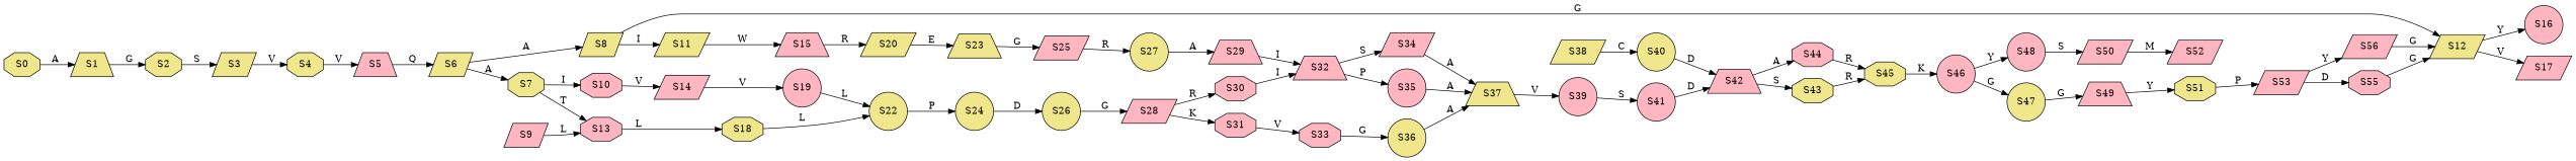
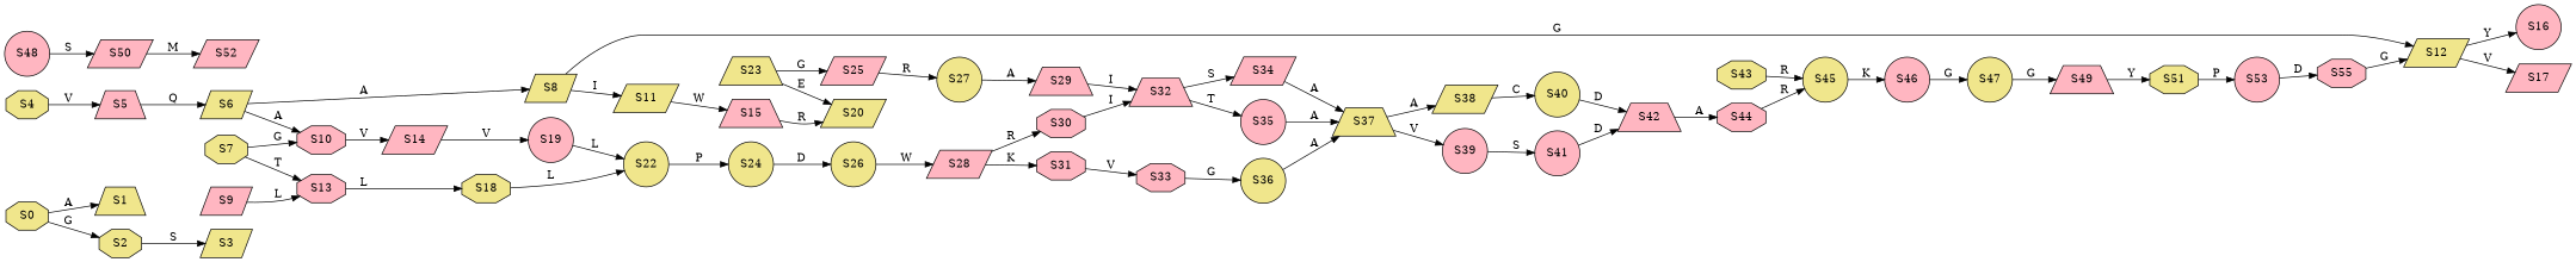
  strict digraph {
    rankdir=LR
    node [fillcolor=lightpink shape=parallelogram style=filled]
    S0 [fillcolor=khaki shape=octagon]
    S1 [fillcolor=khaki shape=trapezium]
    S2 [fillcolor=khaki shape=octagon]
    S3 [fillcolor=khaki]
    S4 [fillcolor=khaki shape=octagon]
    S5 [shape=trapezium]
    S6 [fillcolor=khaki]
    S7 [fillcolor=khaki shape=octagon]
    S8 [fillcolor=khaki]
    S10 [shape=octagon]
    S13 [shape=octagon]
    S11 [fillcolor=khaki]
    S12 [fillcolor=khaki]
    S9
    S14
    S15 [shape=trapezium]
    S16 [shape=circle]
    S17
    S18 [fillcolor=khaki shape=octagon]
    S19 [shape=circle]
    S20 [fillcolor=khaki]
    S22 [fillcolor=khaki shape=circle]
    S23 [fillcolor=khaki shape=trapezium]
    S24 [fillcolor=khaki shape=circle]
    S25
    S26 [fillcolor=khaki shape=circle]
    S27 [fillcolor=khaki shape=circle]
    S28
    S29 [shape=trapezium]
    S30 [shape=octagon]
    S31 [shape=octagon]
    S32 [shape=trapezium]
    S33 [shape=octagon]
    S34
    S35 [shape=circle]
    S36 [fillcolor=khaki shape=circle]
    S37 [fillcolor=khaki shape=trapezium]
    S38 [fillcolor=khaki]
    S39 [shape=circle]
    S40 [fillcolor=khaki shape=circle]
    S41 [shape=circle]
    S42 [shape=trapezium]
    S43 [fillcolor=khaki shape=octagon]
    S44 [shape=octagon]
-   S45 [fillcolor=khaki shape=octagon]
+   S45 [fillcolor=khaki shape=circle]
    S46 [shape=circle]
    S47 [fillcolor=khaki shape=circle]
    S48 [shape=circle]
    S49 [shape=trapezium]
    S50
    S51 [fillcolor=khaki shape=octagon]
    S52
-   S53
+   S53 [shape=circle]
    S55 [shape=octagon]
-   S56
    S0 -> S1 [label=A]
-   S1 -> S2 [label=G]
+   S0 -> S2 [label=G]
    S2 -> S3 [label=S]
-   S3 -> S4 [label=V]
    S4 -> S5 [label=V]
    S5 -> S6 [label=Q]
-   S6 -> S7 [label=A]
+   S6 -> S10 [label=A]
    S6 -> S8 [label=A]
-   S7 -> S10 [label=I]
+   S7 -> S10 [label=G]
    S7 -> S13 [label=T]
    S8 -> S11 [label=I]
    S8 -> S12 [label=G]
    S10 -> S14 [label=V]
    S13 -> S18 [label=L]
    S11 -> S15 [label=W]
    S12 -> S16 [label=Y]
    S12 -> S17 [label=V]
    S9 -> S13 [label=L]
    S14 -> S19 [label=V]
    S15 -> S20 [label=R]
    S18 -> S22 [label=L]
    S19 -> S22 [label=L]
-   S20 -> S23 [label=E]
+   S23 -> S20 [label=E]
    S22 -> S24 [label=P]
    S23 -> S25 [label=G]
    S24 -> S26 [label=D]
    S25 -> S27 [label=R]
-   S26 -> S28 [label=G]
+   S26 -> S28 [label=W]
    S27 -> S29 [label=A]
    S28 -> S30 [label=R]
    S28 -> S31 [label=K]
    S29 -> S32 [label=I]
    S30 -> S32 [label=I]
    S31 -> S33 [label=V]
    S32 -> S34 [label=S]
-   S32 -> S35 [label=P]
+   S32 -> S35 [label=T]
    S33 -> S36 [label=G]
    S34 -> S37 [label=A]
    S35 -> S37 [label=A]
    S36 -> S37 [label=A]
+   S37 -> S38 [label=A]
    S37 -> S39 [label=V]
    S38 -> S40 [label=C]
    S39 -> S41 [label=S]
    S40 -> S42 [label=D]
    S41 -> S42 [label=D]
-   S42 -> S43 [label=S]
    S42 -> S44 [label=A]
    S43 -> S45 [label=R]
    S44 -> S45 [label=R]
    S45 -> S46 [label=K]
    S46 -> S47 [label=G]
-   S46 -> S48 [label=Y]
    S47 -> S49 [label=G]
    S48 -> S50 [label=S]
    S49 -> S51 [label=Y]
    S50 -> S52 [label=M]
    S51 -> S53 [label=P]
    S53 -> S55 [label=D]
-   S53 -> S56 [label=Y]
    S55 -> S12 [label=G]
-   S56 -> S12 [label=G]
  }
